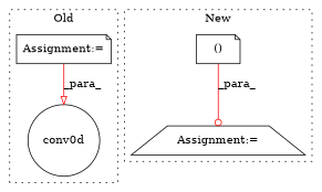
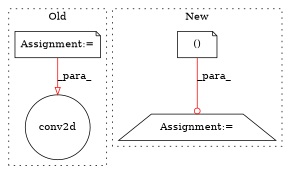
  digraph {
    node [a=7 shape=note]
    edge [color=red]
-   n1 [a=32 l="7,1" label=conv0d s="40329,40393" shape=circle]
+   n1 [a=32 l="7,1" label=conv2d s="40329,40393" shape=circle]
    n2 [l=1 label="Assignment:=" s=40101]
    n3 [a=106 l=136 label="()" s=39034]
    n4 [l="110,2" label="Assignment:=" s="38732,39318" shape=trapezium]
    subgraph cluster_1 {
      label=Old
      style=dotted
      n1
      n2
    }
    subgraph cluster_2 {
      label=New
      style=dotted
      n3
      n4
    }
    n2 -> n1 [label=_para_ arrowhead=onormal]
    n3 -> n4 [label=_para_ arrowhead=odot]
  }
